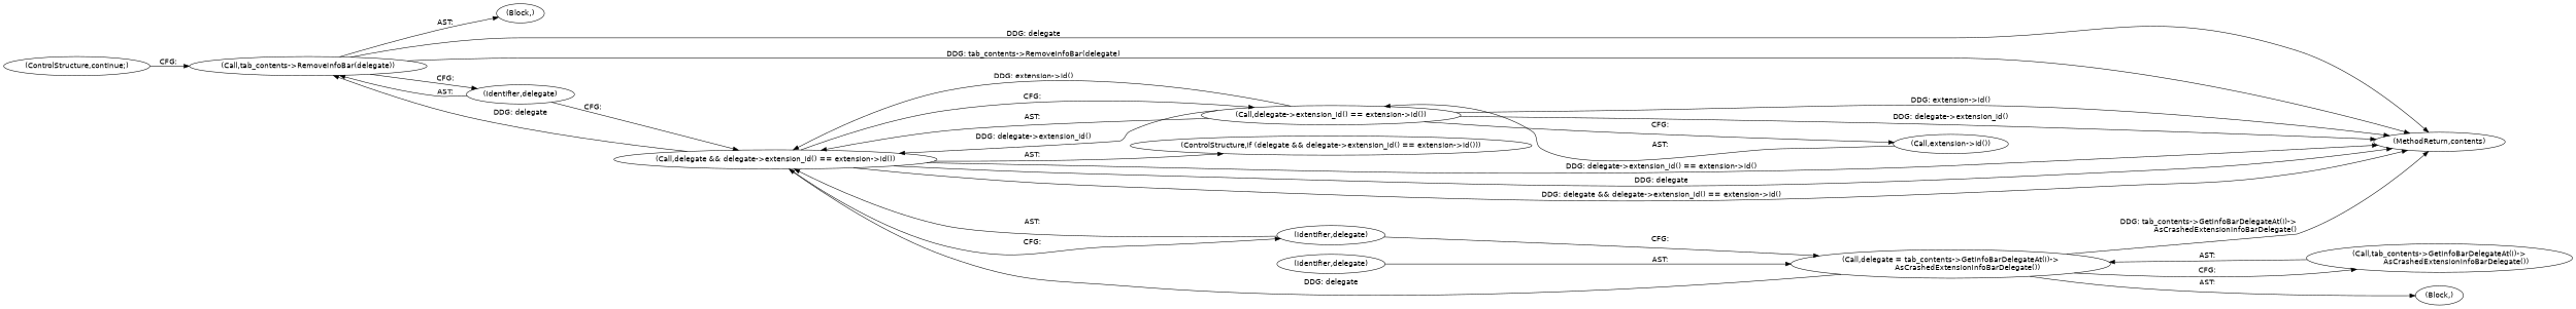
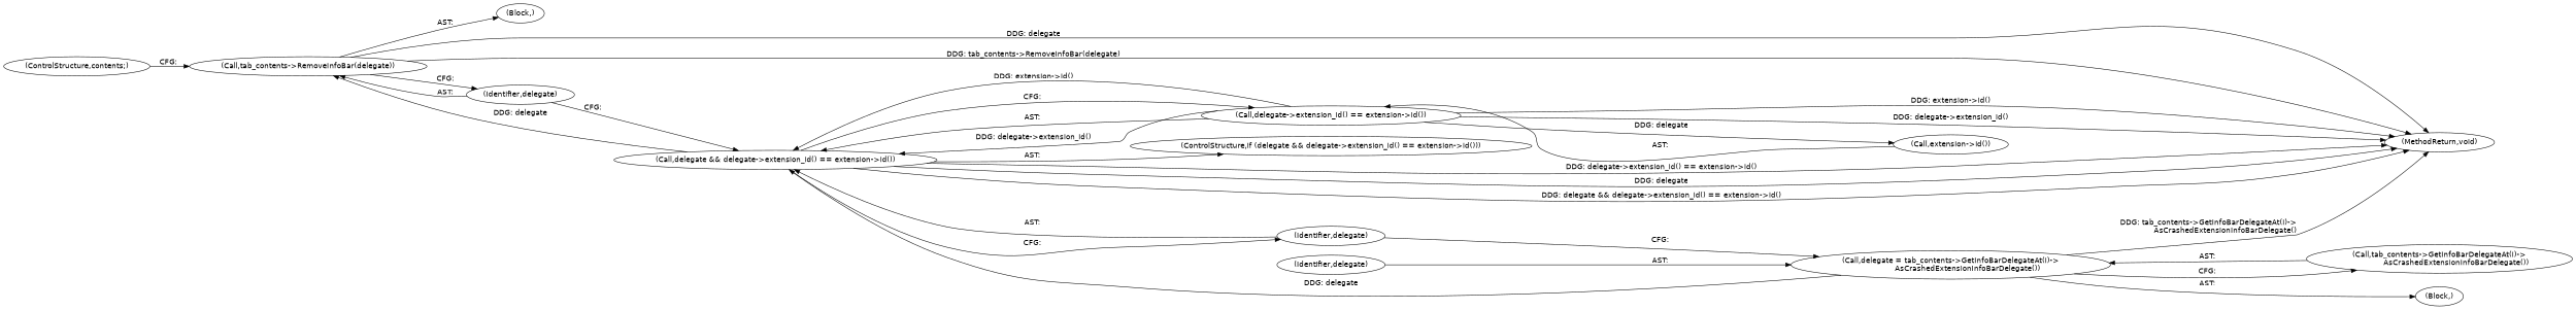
  digraph {
    fontname="DejaVu Sans"
    rankdir=LR
    node [fontname="DejaVu Sans"]
    edge [fontname="DejaVu Sans"]
    n1 [label="(Call,tab_contents->RemoveInfoBar(delegate))"]
    n2 [label="(Block,)"]
-   n3 [label="(MethodReturn,contents)"]
+   n3 [label="(MethodReturn,void)"]
    n4 [label="(Identifier,delegate)"]
    n5 [label="(Call,delegate && delegate->extension_id() == extension->id())"]
    n6 [label="(Call,delegate->extension_id() == extension->id())"]
    n7 [label="(ControlStructure,if (delegate && delegate->extension_id() == extension->id()))"]
    n8 [label="(Identifier,delegate)"]
    n9 [label="(Call,extension->id())"]
    n10 [label="(Call,delegate = tab_contents->GetInfoBarDelegateAt(i)->\n              AsCrashedExtensionInfoBarDelegate())"]
    n11 [label="(Call,tab_contents->GetInfoBarDelegateAt(i)->\n              AsCrashedExtensionInfoBarDelegate())"]
    n12 [label="(Block,)"]
-   n13 [label="(ControlStructure,continue;)"]
+   n13 [label="(ControlStructure,contents;)"]
    n14 [label="(Identifier,delegate)"]
    n1 -> n2 [label="AST: "]
    n1 -> n3 [label="DDG: delegate"]
    n1 -> n3 [label="DDG: tab_contents->RemoveInfoBar(delegate)"]
    n1 -> n4 [label="CFG: "]
    n4 -> n1 [label="AST: "]
    n4 -> n5 [label="CFG: "]
    n5 -> n1 [label="DDG: delegate"]
    n5 -> n3 [label="DDG: delegate->extension_id() == extension->id()"]
    n5 -> n3 [label="DDG: delegate"]
    n5 -> n3 [label="DDG: delegate && delegate->extension_id() == extension->id()"]
    n5 -> n6 [label="CFG: "]
    n5 -> n7 [label="AST: "]
    n5 -> n8 [label="CFG: "]
    n6 -> n3 [label="DDG: delegate->extension_id()"]
    n6 -> n3 [label="DDG: extension->id()"]
    n6 -> n5 [label="AST: "]
    n6 -> n5 [label="DDG: delegate->extension_id()"]
    n6 -> n5 [label="DDG: extension->id()"]
-   n6 -> n9 [label="CFG: "]
+   n6 -> n9 [label="DDG: delegate"]
    n8 -> n5 [label="AST: "]
    n8 -> n10 [label="CFG: "]
    n9 -> n6 [label="AST: "]
    n10 -> n3 [label="DDG: tab_contents->GetInfoBarDelegateAt(i)->\n              AsCrashedExtensionInfoBarDelegate()"]
    n10 -> n5 [label="DDG: delegate"]
    n10 -> n11 [label="CFG: "]
    n10 -> n12 [label="AST: "]
    n11 -> n10 [label="AST: "]
    n13 -> n1 [label="CFG: "]
    n14 -> n10 [label="AST: "]
  }
